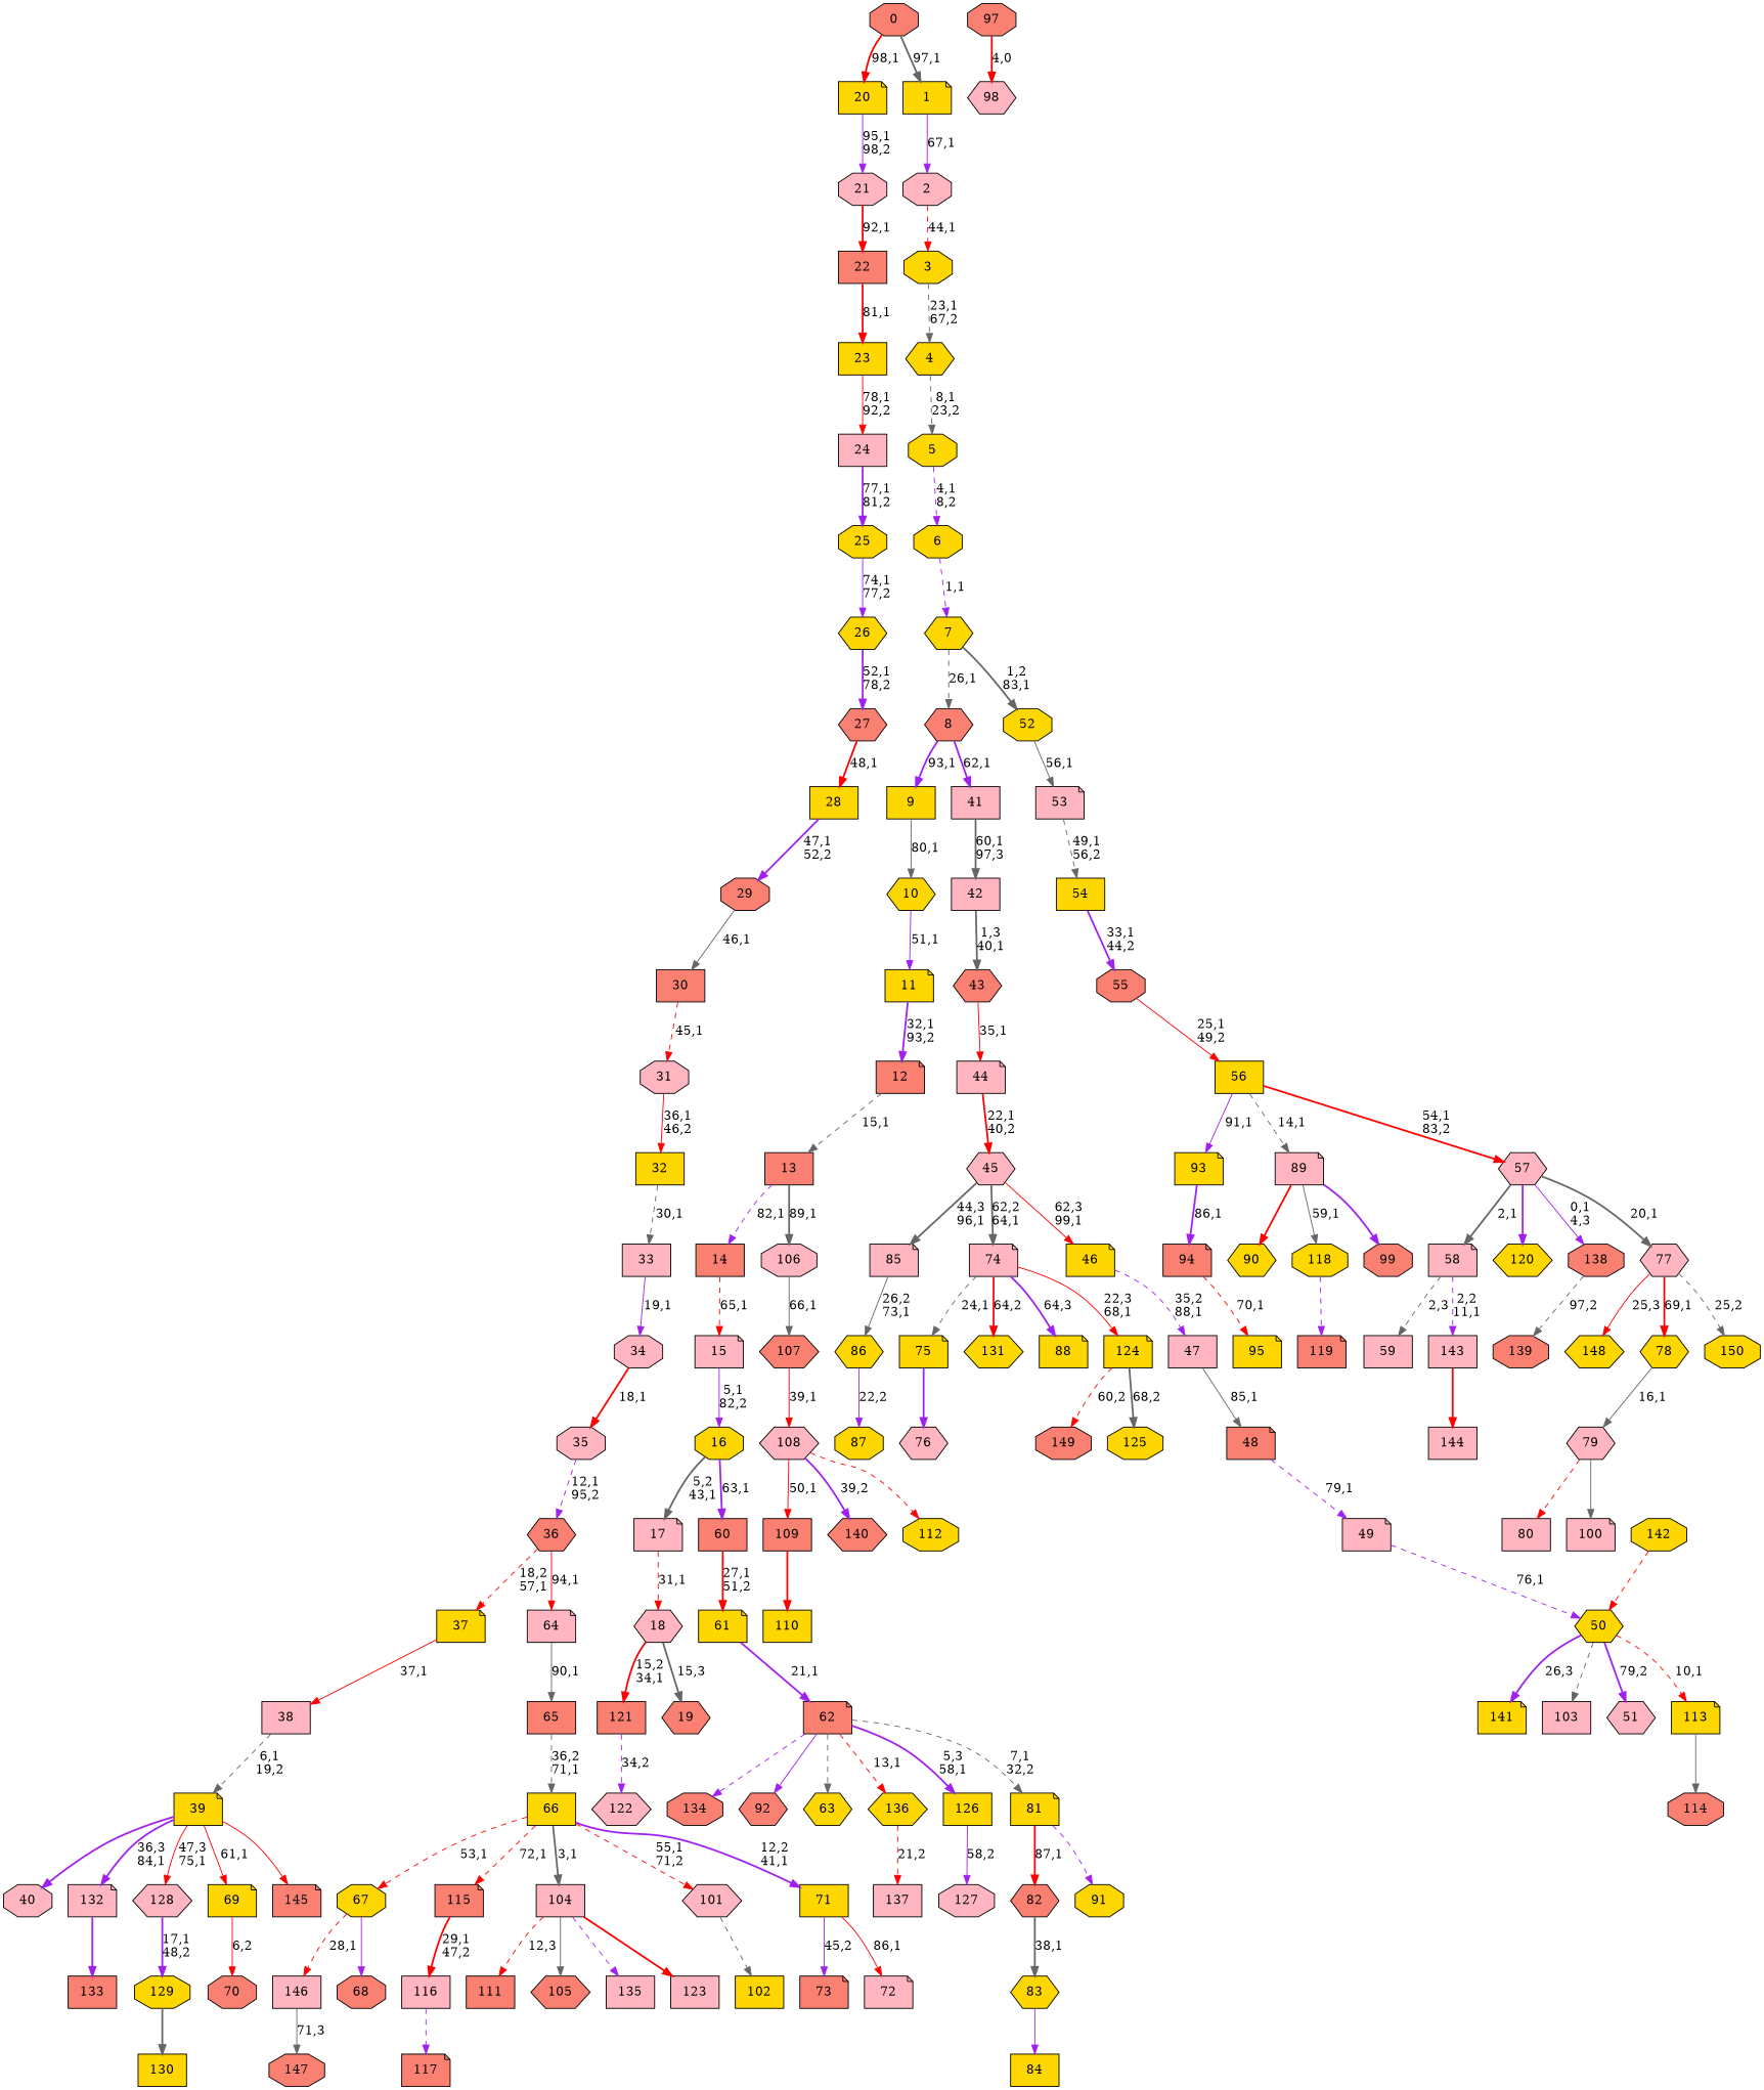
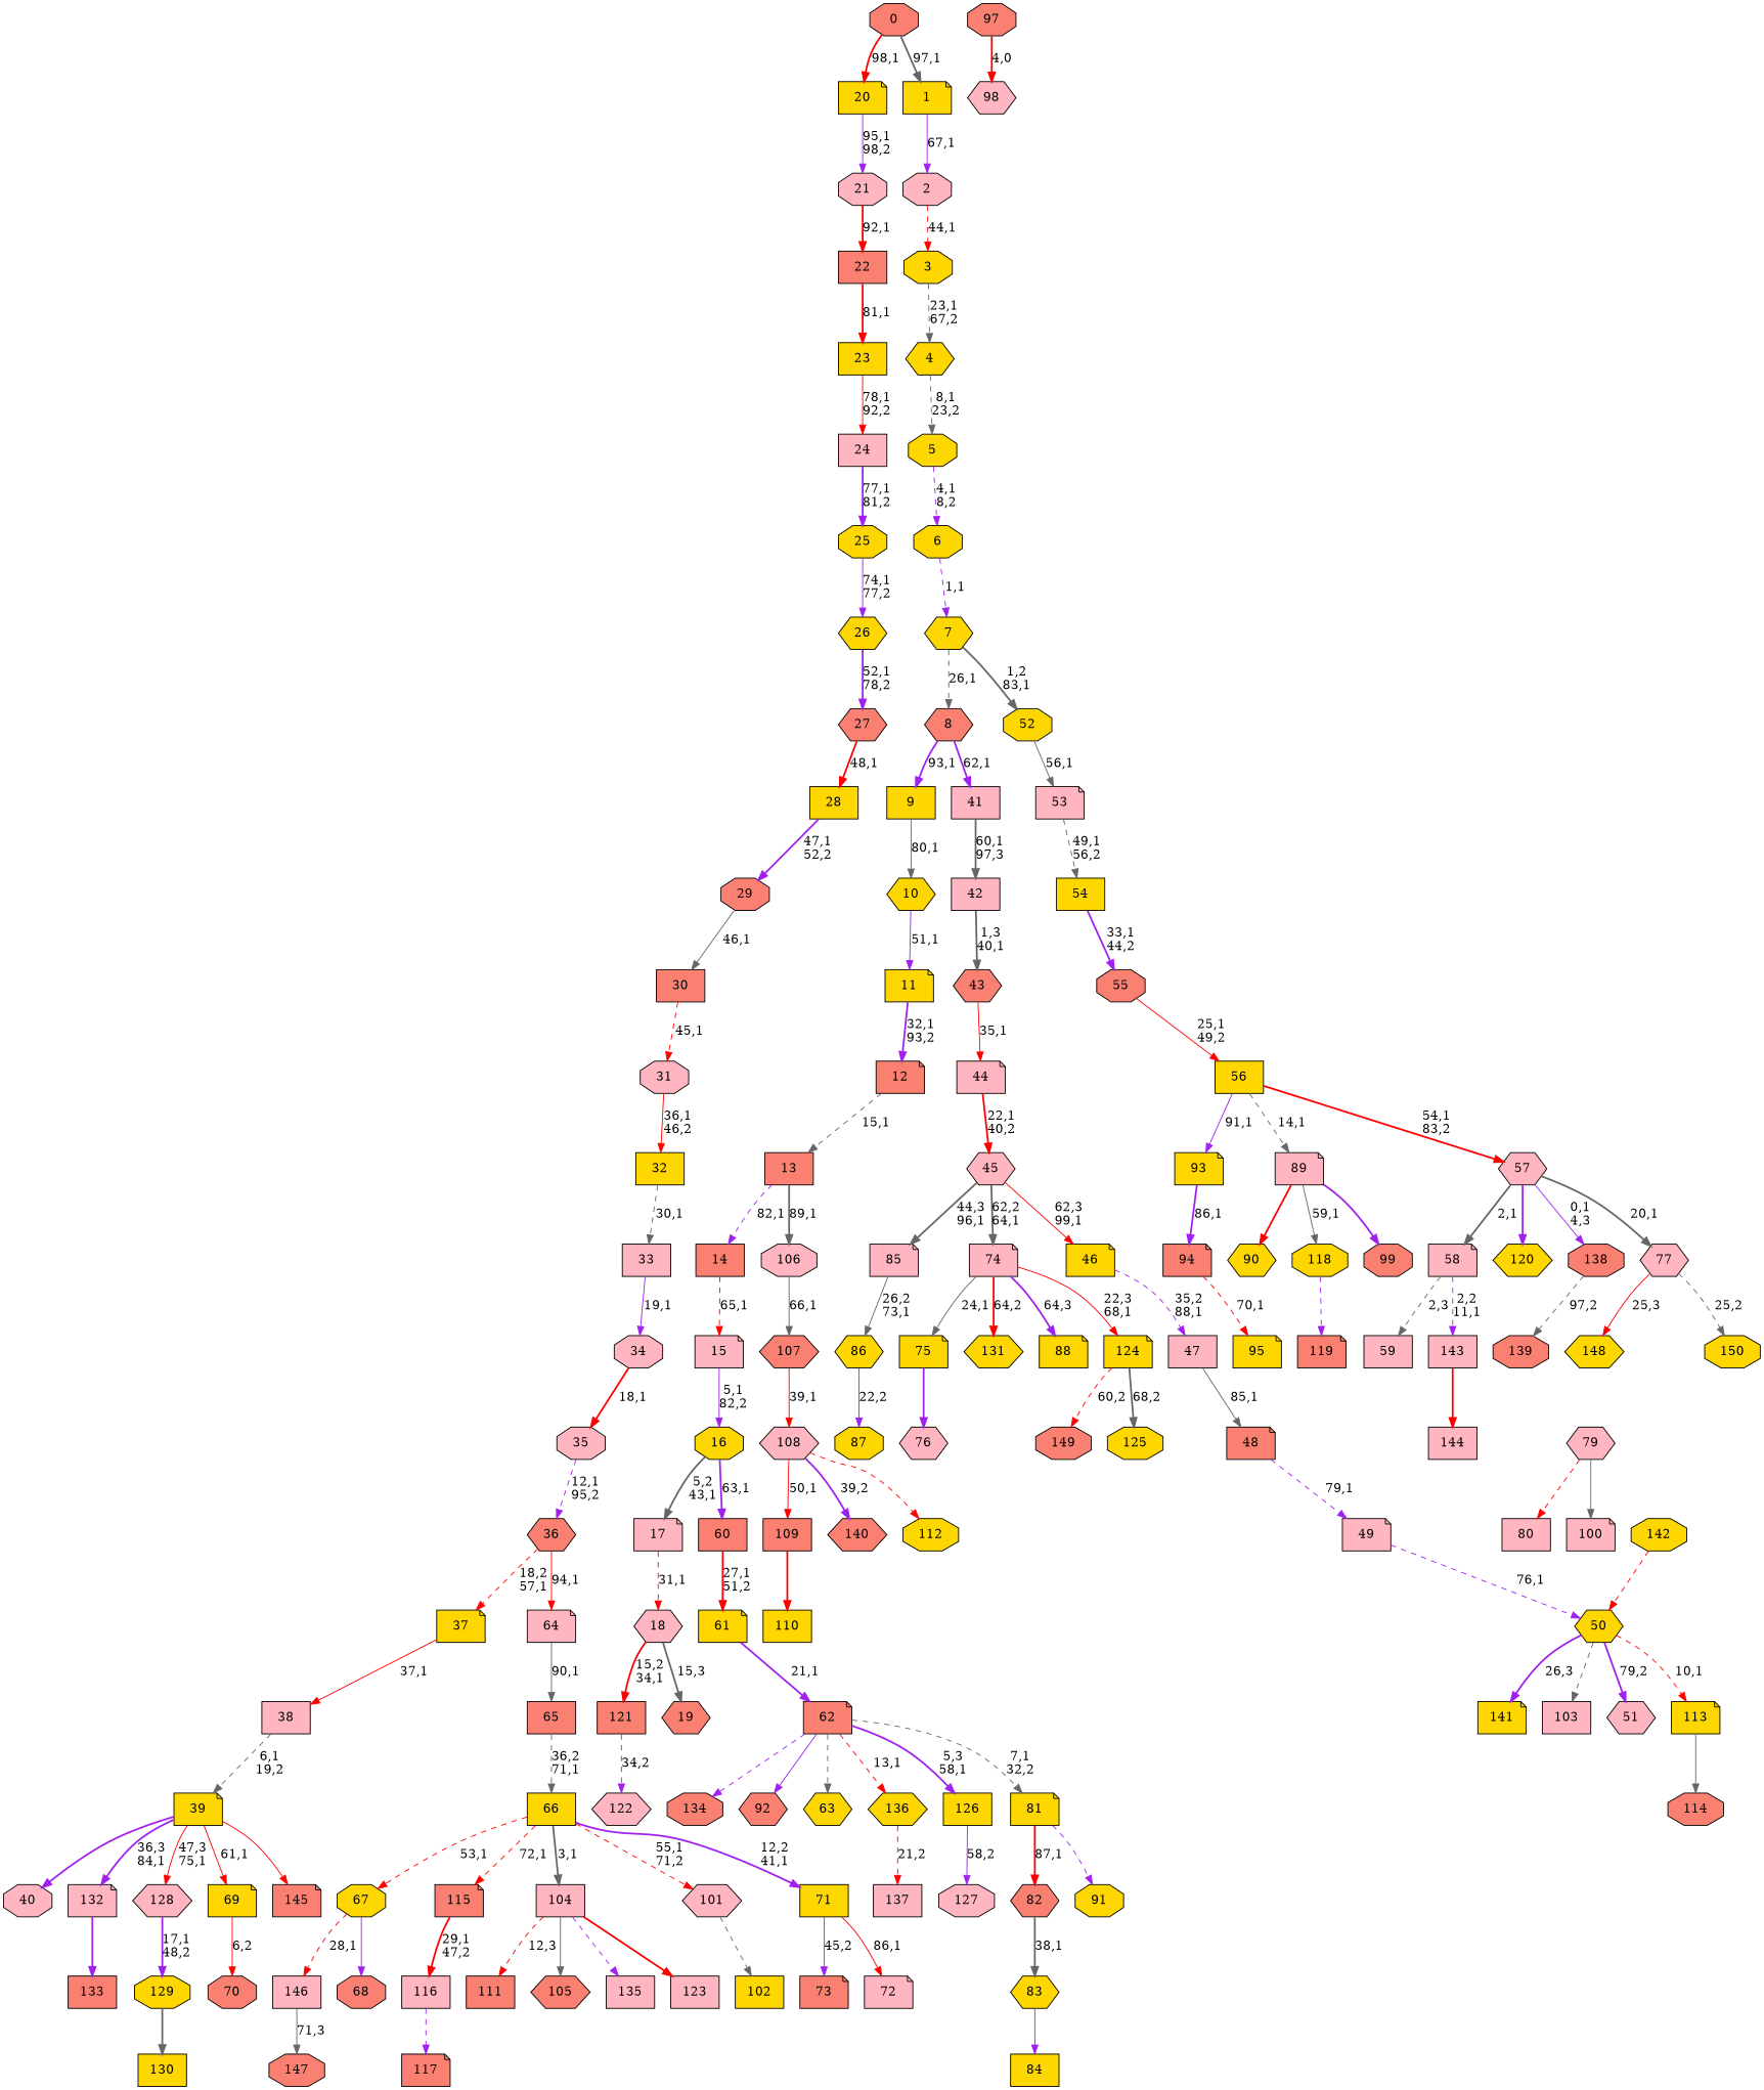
  digraph {
    node [fillcolor=gold shape=box style=filled]
    edge [color=red style=bold]
    146 [fillcolor=lightpink]
    147 [fillcolor=salmon shape=octagon]
    143 [fillcolor=lightpink]
    144 [fillcolor=lightpink]
    138 [fillcolor=salmon shape=octagon]
    139 [fillcolor=salmon shape=octagon]
    136 [shape=hexagon]
    137 [fillcolor=lightpink]
    132 [fillcolor=lightpink shape=note]
    133 [fillcolor=salmon]
    129 [shape=octagon]
    130
    128 [fillcolor=lightpink shape=hexagon]
    127 [fillcolor=lightpink shape=octagon]
    126
    124 [shape=note]
    149 [fillcolor=salmon shape=octagon]
    125 [shape=octagon]
    121 [fillcolor=salmon]
    122 [fillcolor=lightpink shape=hexagon]
    118 [shape=octagon]
    119 [fillcolor=salmon shape=note]
    116 [fillcolor=lightpink]
    117 [fillcolor=salmon shape=note]
    115 [fillcolor=salmon shape=note]
    113 [shape=note]
    114 [fillcolor=salmon shape=octagon]
    109 [fillcolor=salmon]
    110
    108 [fillcolor=lightpink shape=hexagon]
    140 [fillcolor=salmon shape=hexagon]
    112 [shape=octagon]
    107 [fillcolor=salmon shape=hexagon]
    106 [fillcolor=lightpink shape=octagon]
    104 [fillcolor=lightpink]
    135 [fillcolor=lightpink]
    123 [fillcolor=lightpink]
    111 [fillcolor=salmon]
    105 [fillcolor=salmon shape=hexagon]
    101 [fillcolor=lightpink shape=hexagon]
    102
    97 [fillcolor=salmon shape=octagon]
    98 [fillcolor=lightpink shape=hexagon]
    95 [shape=note]
    94 [fillcolor=salmon shape=note]
    93 [shape=note]
    89 [fillcolor=lightpink shape=note]
    99 [fillcolor=salmon shape=octagon]
    90 [shape=hexagon]
    86 [shape=hexagon]
    87 [shape=octagon]
    85 [fillcolor=lightpink shape=note]
    83 [shape=hexagon]
    84
    82 [fillcolor=salmon shape=hexagon]
    81 [shape=note]
    91 [shape=octagon]
    79 [fillcolor=lightpink shape=hexagon]
    100 [fillcolor=lightpink shape=note]
    80 [fillcolor=lightpink]
-   78 [shape=hexagon]
    77 [fillcolor=lightpink shape=hexagon]
    150 [shape=octagon]
    148 [shape=hexagon]
    75 [shape=note]
    76 [fillcolor=lightpink shape=hexagon]
    74 [fillcolor=lightpink shape=note]
    131 [shape=hexagon]
    88 [shape=note]
    73 [fillcolor=salmon shape=note]
    71
    72 [fillcolor=lightpink shape=note]
    69 [shape=note]
    70 [fillcolor=salmon shape=octagon]
    67 [shape=octagon]
    68 [fillcolor=salmon shape=octagon]
    66
    65 [fillcolor=salmon]
    64 [fillcolor=lightpink shape=note]
    62 [fillcolor=salmon shape=note]
    134 [fillcolor=salmon shape=octagon]
    92 [fillcolor=salmon shape=hexagon]
    63 [shape=hexagon]
    61 [shape=note]
    60 [fillcolor=salmon]
    58 [fillcolor=lightpink shape=note]
    59 [fillcolor=lightpink]
    57 [fillcolor=lightpink shape=hexagon]
    120 [shape=hexagon]
    56
    55 [fillcolor=salmon shape=octagon]
    54
    53 [fillcolor=lightpink shape=note]
    52 [shape=octagon]
    50 [shape=hexagon]
    141 [shape=note]
    103 [fillcolor=lightpink]
    51 [fillcolor=lightpink shape=hexagon]
    142 [shape=octagon]
    49 [fillcolor=lightpink shape=note]
    48 [fillcolor=salmon shape=note]
    47 [fillcolor=lightpink]
    46 [shape=note]
    45 [fillcolor=lightpink shape=hexagon]
    44 [fillcolor=lightpink shape=note]
    43 [fillcolor=salmon shape=hexagon]
    42 [fillcolor=lightpink]
    41 [fillcolor=lightpink]
    39 [shape=note]
    145 [fillcolor=salmon shape=note]
    40 [fillcolor=lightpink shape=octagon]
    38 [fillcolor=lightpink]
    37 [shape=note]
    36 [fillcolor=salmon shape=hexagon]
    35 [fillcolor=lightpink shape=octagon]
    34 [fillcolor=lightpink shape=octagon]
    33 [fillcolor=lightpink]
    32
    31 [fillcolor=lightpink shape=octagon]
    30 [fillcolor=salmon]
    29 [fillcolor=salmon shape=octagon]
    28
    27 [fillcolor=salmon shape=hexagon]
    26 [shape=hexagon]
    25 [shape=octagon]
    24 [fillcolor=lightpink]
    23
    22 [fillcolor=salmon]
    21 [fillcolor=lightpink shape=octagon]
    20 [shape=note]
    18 [fillcolor=lightpink shape=hexagon]
    19 [fillcolor=salmon shape=hexagon]
    17 [fillcolor=lightpink shape=note]
    16 [shape=octagon]
    15 [fillcolor=lightpink shape=note]
    14 [fillcolor=salmon]
    13 [fillcolor=salmon]
    12 [fillcolor=salmon shape=note]
    11 [shape=note]
    10 [shape=hexagon]
    9
    8 [fillcolor=salmon shape=hexagon]
    7 [shape=hexagon]
    6 [shape=octagon]
    5 [shape=octagon]
    4 [shape=hexagon]
    3 [shape=octagon]
    2 [fillcolor=lightpink shape=octagon]
    1 [shape=note]
    0 [fillcolor=salmon shape=octagon]
    146 -> 147 [color=gray40 label="71,3" style=solid]
    143 -> 144
    138 -> 139 [color=gray40 label="97,2" style=dashed]
    136 -> 137 [label="21,2" style=dashed]
    132 -> 133 [color=purple]
    129 -> 130 [color=gray40]
    128 -> 129 [color=purple label="17,1\n48,2"]
    126 -> 127 [color=purple label="58,2" style=solid]
    124 -> 149 [label="60,2" style=dashed]
    124 -> 125 [color=gray40 label="68,2"]
    121 -> 122 [color=purple label="34,2" style=dashed]
    118 -> 119 [color=purple style=dashed]
    116 -> 117 [color=purple style=dashed]
    115 -> 116 [label="29,1\n47,2"]
    113 -> 114 [color=gray40 style=solid]
    109 -> 110
    108 -> 109 [label="50,1" style=solid]
    108 -> 140 [color=purple label="39,2"]
    108 -> 112 [style=dashed]
    107 -> 108 [label="39,1" style=solid]
    106 -> 107 [color=gray40 label="66,1" style=solid]
    104 -> 135 [color=purple style=dashed]
    104 -> 123
    104 -> 111 [label="12,3" style=dashed]
    104 -> 105 [color=gray40 style=solid]
    101 -> 102 [color=gray40 style=dashed]
    97 -> 98 [label="4,0"]
    94 -> 95 [label="70,1" style=dashed]
    93 -> 94 [color=purple label="86,1"]
    89 -> 118 [color=gray40 label="59,1" style=solid]
    89 -> 99 [color=purple]
    89 -> 90
    86 -> 87 [color=purple label="22,2" style=solid]
    85 -> 86 [color=gray40 label="26,2\n73,1" style=solid]
    83 -> 84 [color=purple style=solid]
    82 -> 83 [color=gray40 label="38,1"]
    81 -> 82 [label="87,1"]
    81 -> 91 [color=purple style=dashed]
    79 -> 100 [color=gray40 style=solid]
    79 -> 80 [style=dashed]
-   78 -> 79 [color=gray40 label="16,1" style=solid]
-   77 -> 78 [label="69,1"]
    77 -> 150 [color=gray40 label="25,2" style=dashed]
    77 -> 148 [label="25,3" style=solid]
    75 -> 76 [color=purple]
    74 -> 124 [label="22,3\n68,1" style=solid]
-   74 -> 75 [color=gray40 label="24,1" style=dashed]
+   74 -> 75 [color=gray40 label="24,1" style=solid]
    74 -> 131 [label="64,2"]
    74 -> 88 [color=purple label="64,3"]
    71 -> 73 [color=purple label="45,2" style=solid]
    71 -> 72 [label="86,1" style=solid]
    69 -> 70 [label="6,2" style=solid]
    67 -> 146 [label="28,1" style=dashed]
    67 -> 68 [color=purple style=solid]
    66 -> 115 [label="72,1" style=dashed]
    66 -> 104 [color=gray40 label="3,1"]
    66 -> 101 [label="55,1\n71,2" style=dashed]
    66 -> 71 [color=purple label="12,2\n41,1"]
    66 -> 67 [label="53,1" style=dashed]
    65 -> 66 [color=gray40 label="36,2\n71,1" style=dashed]
    64 -> 65 [color=gray40 label="90,1" style=solid]
    62 -> 136 [label="13,1" style=dashed]
    62 -> 126 [color=purple label="5,3\n58,1"]
    62 -> 81 [color=gray40 label="7,1\n32,2" style=dashed]
    62 -> 134 [color=purple style=dashed]
    62 -> 92 [color=purple style=solid]
    62 -> 63 [color=gray40 style=dashed]
    61 -> 62 [color=purple label="21,1"]
    60 -> 61 [label="27,1\n51,2"]
    58 -> 143 [color=purple label="2,2\n11,1" style=dashed]
    58 -> 59 [color=gray40 label="2,3" style=dashed]
    57 -> 138 [color=purple label="0,1\n4,3" style=solid]
    57 -> 77 [color=gray40 label="20,1"]
    57 -> 58 [color=gray40 label="2,1"]
    57 -> 120 [color=purple]
    56 -> 93 [color=purple label="91,1" style=solid]
    56 -> 89 [color=gray40 label="14,1" style=dashed]
    56 -> 57 [label="54,1\n83,2"]
    55 -> 56 [label="25,1\n49,2" style=solid]
    54 -> 55 [color=purple label="33,1\n44,2"]
    53 -> 54 [color=gray40 label="49,1\n56,2" style=dashed]
    52 -> 53 [color=gray40 label="56,1" style=solid]
    50 -> 113 [label="10,1" style=dashed]
    50 -> 141 [color=purple label="26,3"]
    50 -> 103 [color=gray40 style=dashed]
    50 -> 51 [color=purple label="79,2"]
    142 -> 50 [style=dashed]
    49 -> 50 [color=purple label="76,1" style=dashed]
    48 -> 49 [color=purple label="79,1" style=dashed]
    47 -> 48 [color=gray40 label="85,1" style=solid]
    46 -> 47 [color=purple label="35,2\n88,1" style=dashed]
    45 -> 85 [color=gray40 label="44,3\n96,1"]
    45 -> 74 [color=gray40 label="62,2\n64,1"]
    45 -> 46 [label="62,3\n99,1" style=solid]
    44 -> 45 [label="22,1\n40,2"]
    43 -> 44 [label="35,1" style=solid]
    42 -> 43 [color=gray40 label="1,3\n40,1"]
    41 -> 42 [color=gray40 label="60,1\n97,3"]
    39 -> 132 [color=purple label="36,3\n84,1"]
    39 -> 128 [label="47,3\n75,1" style=solid]
    39 -> 69 [label="61,1" style=solid]
    39 -> 145 [style=solid]
    39 -> 40 [color=purple]
    38 -> 39 [color=gray40 label="6,1\n19,2" style=dashed]
    37 -> 38 [label="37,1" style=solid]
    36 -> 64 [label="94,1" style=solid]
    36 -> 37 [label="18,2\n57,1" style=dashed]
    35 -> 36 [color=purple label="12,1\n95,2" style=dashed]
    34 -> 35 [label="18,1"]
    33 -> 34 [color=purple label="19,1" style=solid]
    32 -> 33 [color=gray40 label="30,1" style=dashed]
    31 -> 32 [label="36,1\n46,2" style=solid]
    30 -> 31 [label="45,1" style=dashed]
    29 -> 30 [color=gray40 label="46,1" style=solid]
    28 -> 29 [color=purple label="47,1\n52,2"]
    27 -> 28 [label="48,1"]
    26 -> 27 [color=purple label="52,1\n78,2"]
    25 -> 26 [color=purple label="74,1\n77,2" style=solid]
    24 -> 25 [color=purple label="77,1\n81,2"]
    23 -> 24 [label="78,1\n92,2" style=solid]
    22 -> 23 [label="81,1"]
    21 -> 22 [label="92,1"]
    20 -> 21 [color=purple label="95,1\n98,2" style=solid]
    18 -> 121 [label="15,2\n34,1"]
    18 -> 19 [color=gray40 label="15,3"]
    17 -> 18 [label="31,1" style=dashed]
    16 -> 60 [color=purple label="63,1"]
    16 -> 17 [color=gray40 label="5,2\n43,1"]
    15 -> 16 [color=purple label="5,1\n82,2" style=solid]
    14 -> 15 [label="65,1" style=dashed]
    13 -> 106 [color=gray40 label="89,1"]
    13 -> 14 [color=purple label="82,1" style=dashed]
    12 -> 13 [color=gray40 label="15,1" style=dashed]
    11 -> 12 [color=purple label="32,1\n93,2"]
    10 -> 11 [color=purple label="51,1" style=solid]
    9 -> 10 [color=gray40 label="80,1" style=solid]
    8 -> 41 [color=purple label="62,1"]
    8 -> 9 [color=purple label="93,1"]
    7 -> 52 [color=gray40 label="1,2\n83,1"]
    7 -> 8 [color=gray40 label="26,1" style=dashed]
    6 -> 7 [color=purple label="1,1" style=dashed]
    5 -> 6 [color=purple label="4,1\n8,2" style=dashed]
    4 -> 5 [color=gray40 label="8,1\n23,2" style=dashed]
    3 -> 4 [color=gray40 label="23,1\n67,2" style=dashed]
    2 -> 3 [label="44,1" style=dashed]
    1 -> 2 [color=purple label="67,1" style=solid]
    0 -> 20 [label="98,1"]
    0 -> 1 [color=gray40 label="97,1"]
  }
